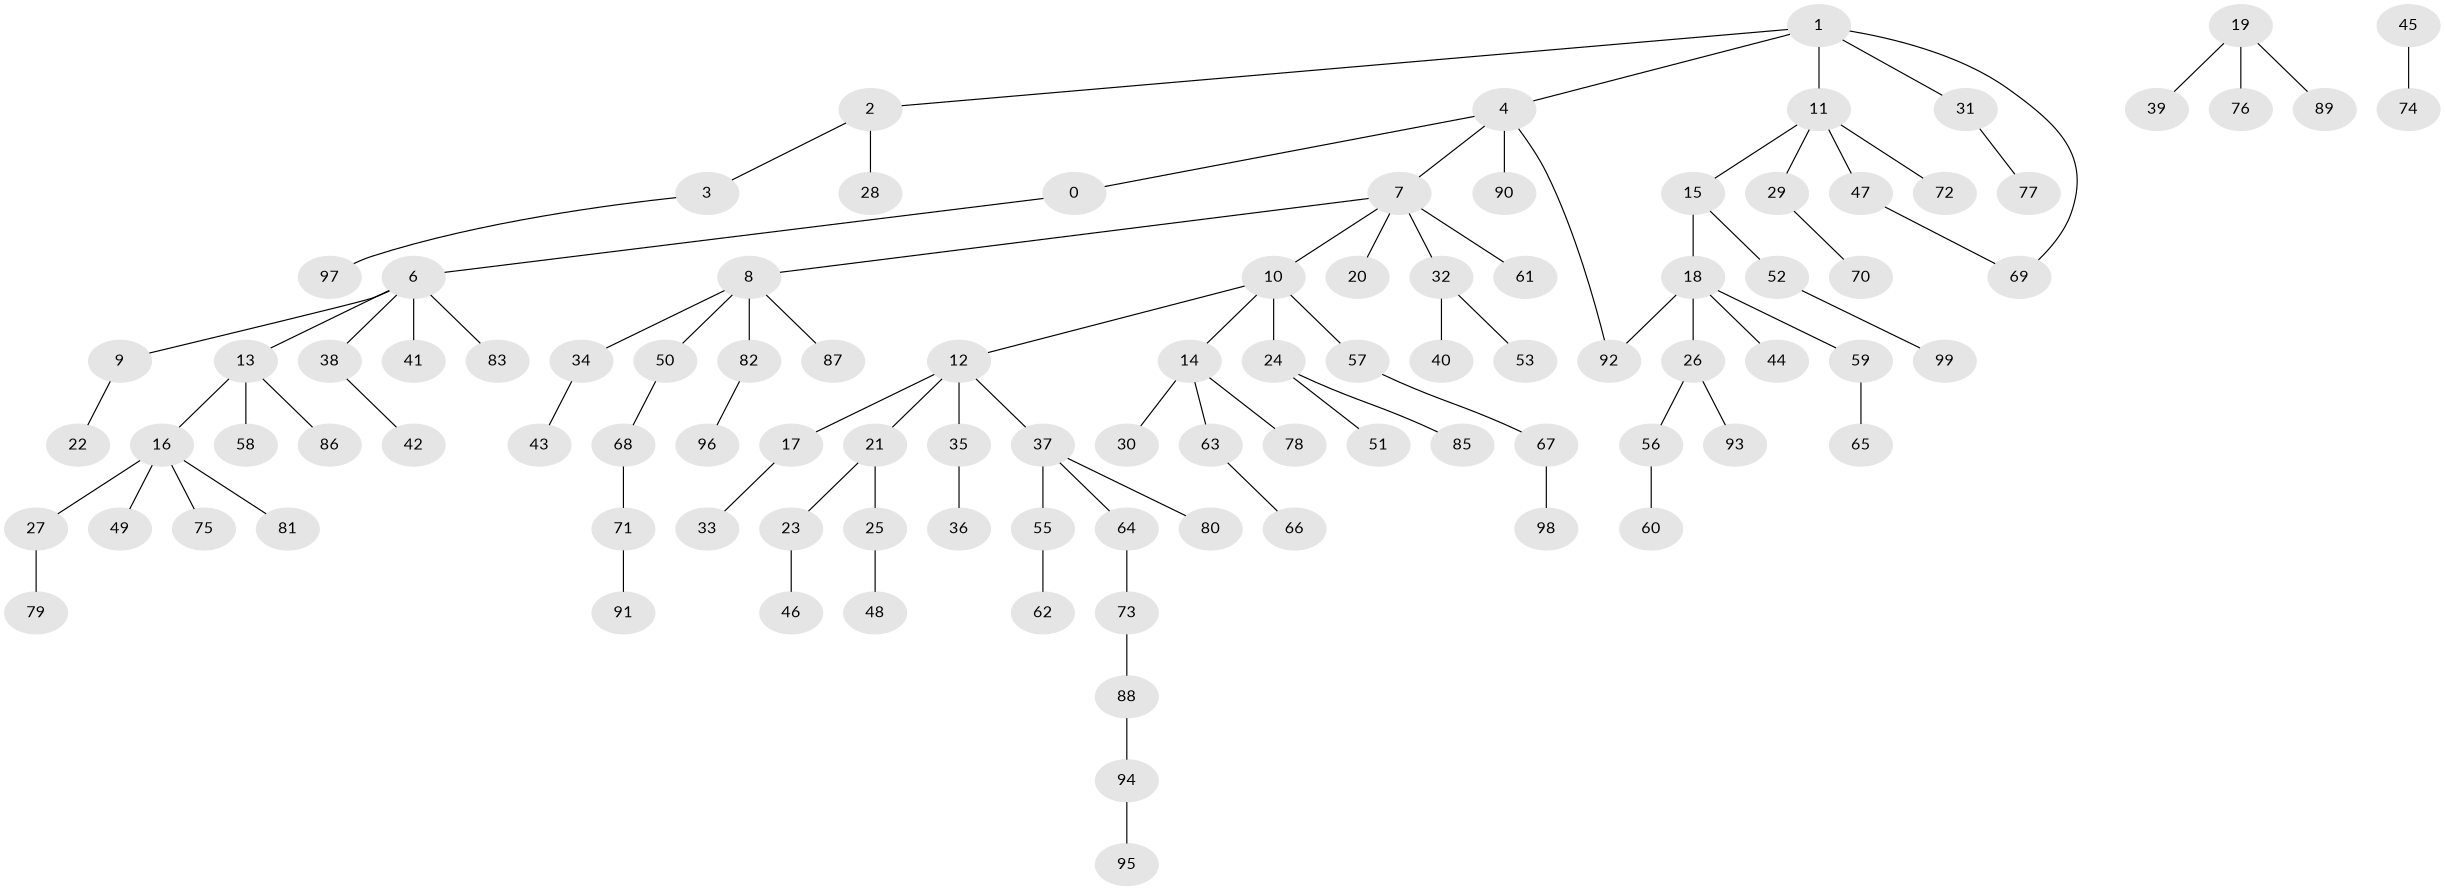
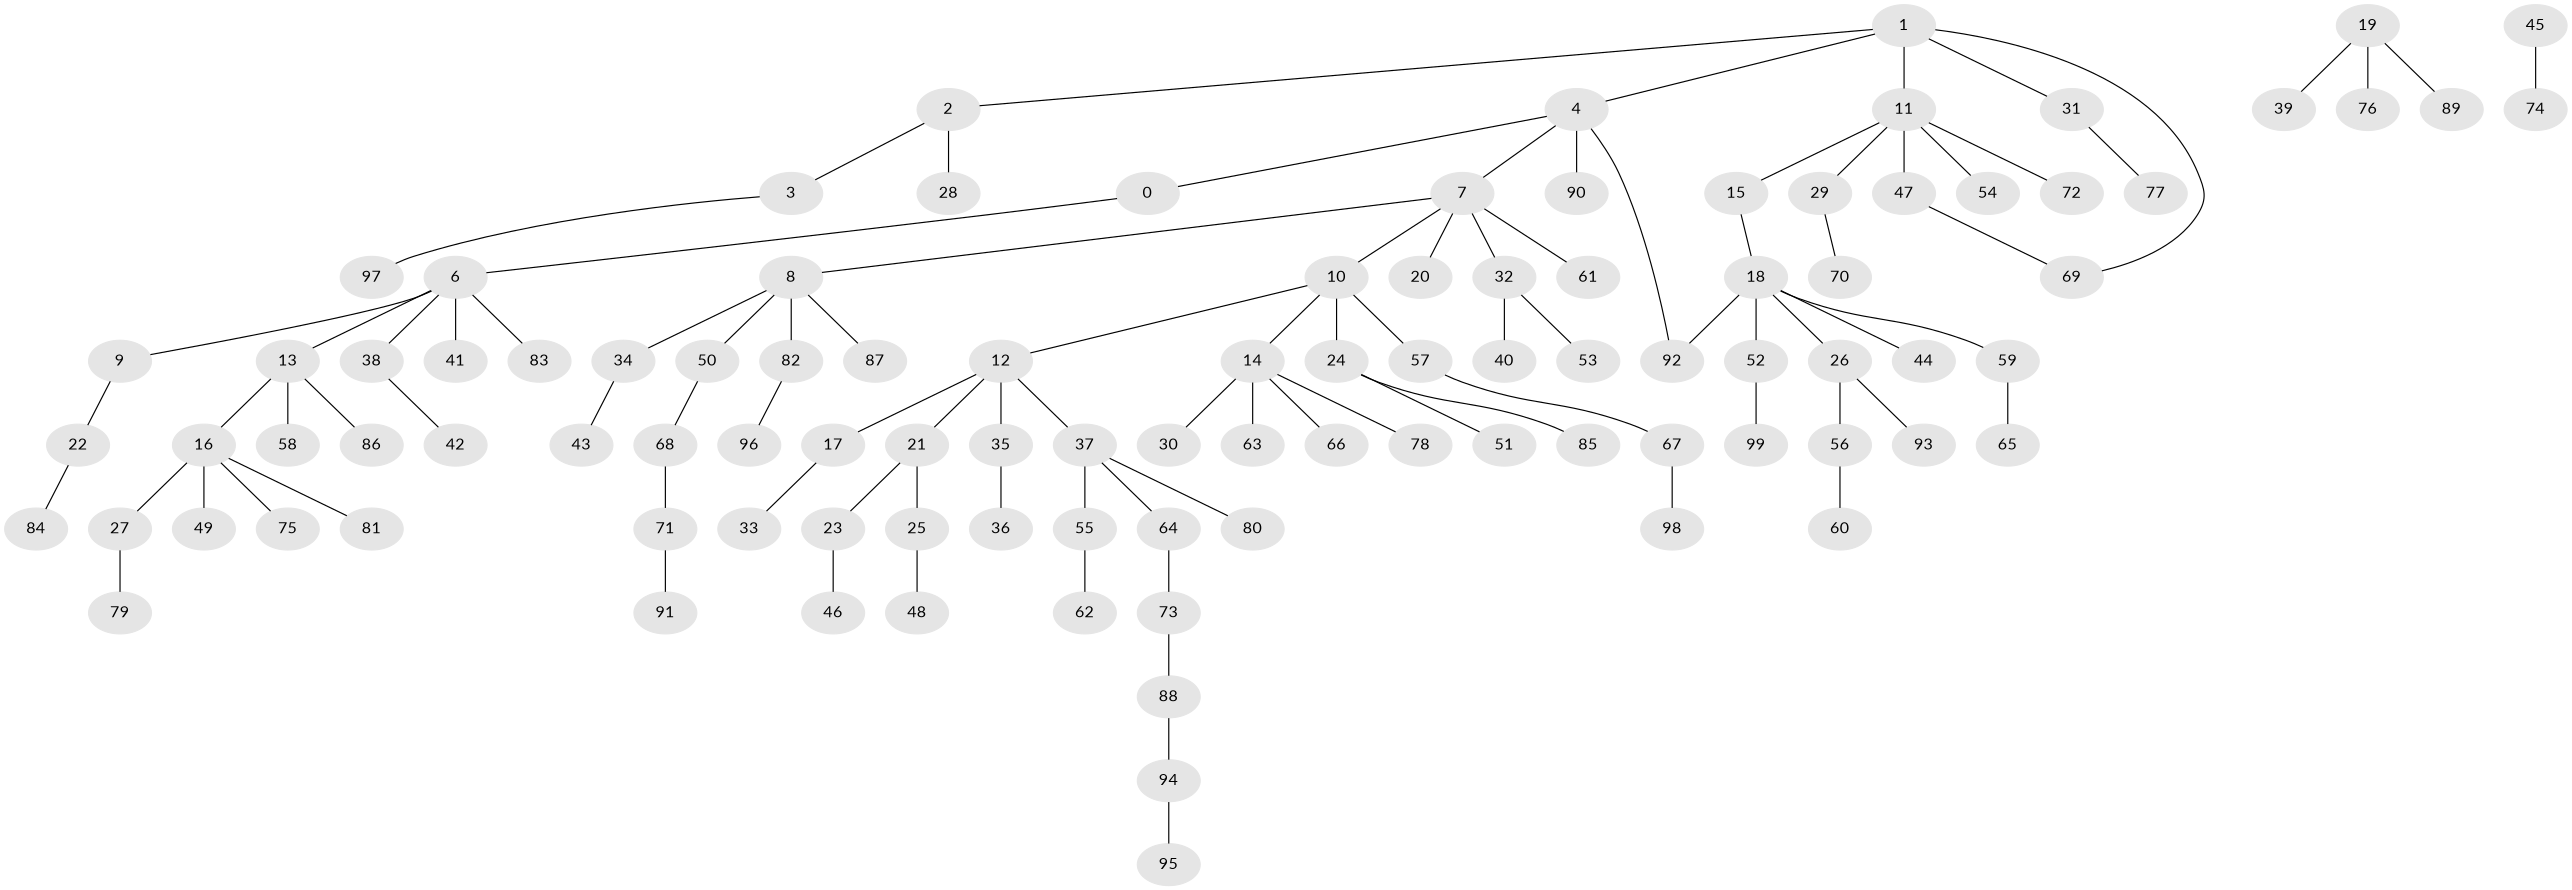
  graph {
    fontname=Lato
    node [color=gray90 fontname=Lato style=filled]
    edge [fontname=Lato]
    1
    2
    4
    11
    31
    69
    3
    28
    n9 [label=0]
    7
    90
    92
    15
    29
    47
+   54
    72
    77
    97
    6
    8
    10
    20
    32
    61
    9
    13
    38
    41
    83
    22
    16
    58
    86
    42
    34
    50
    82
    87
    12
    14
    24
    57
    40
    53
    43
    68
    96
+   84
    17
    21
    35
    37
    30
    63
    66
    78
    51
    85
    67
    18
    52
    70
    33
    23
    25
    36
    55
    64
    80
    27
    49
    75
    81
    19
    39
    76
    89
    26
    44
    59
    99
    79
    56
    93
    65
    46
    48
    60
    45
    74
    62
    73
    71
    98
    88
    91
    94
    95
    1 -- 2
    1 -- 4
    1 -- 11
    1 -- 31
    1 -- 69
    2 -- 3
    2 -- 28
    4 -- n9
    4 -- 7
    4 -- 90
    4 -- 92
    11 -- 15
    11 -- 29
    11 -- 47
+   11 -- 54
    11 -- 72
    31 -- 77
    3 -- 97
    n9 -- 6
    7 -- 8
    7 -- 10
    7 -- 20
    7 -- 32
    7 -- 61
    15 -- 18
-   15 -- 52
+   18 -- 52
    29 -- 70
    47 -- 69
    6 -- 9
    6 -- 13
    6 -- 38
    6 -- 41
    6 -- 83
    8 -- 34
    8 -- 50
    8 -- 82
    8 -- 87
    10 -- 12
    10 -- 14
    10 -- 24
    10 -- 57
    32 -- 40
    32 -- 53
    9 -- 22
    13 -- 16
    13 -- 58
    13 -- 86
    38 -- 42
+   22 -- 84
    16 -- 27
    16 -- 49
    16 -- 75
    16 -- 81
    34 -- 43
    50 -- 68
    82 -- 96
    12 -- 17
    12 -- 21
    12 -- 35
    12 -- 37
    14 -- 30
    14 -- 63
-   63 -- 66
+   14 -- 66
    14 -- 78
    24 -- 51
    24 -- 85
    57 -- 67
    68 -- 71
    17 -- 33
    21 -- 23
    21 -- 25
    35 -- 36
    37 -- 55
    37 -- 64
    37 -- 80
    67 -- 98
    18 -- 92
    18 -- 26
    18 -- 44
    18 -- 59
    52 -- 99
    23 -- 46
    25 -- 48
    55 -- 62
    64 -- 73
    27 -- 79
    19 -- 39
    19 -- 76
    19 -- 89
    26 -- 56
    26 -- 93
    59 -- 65
    56 -- 60
    45 -- 74
    73 -- 88
    71 -- 91
    88 -- 94
    94 -- 95
  }
